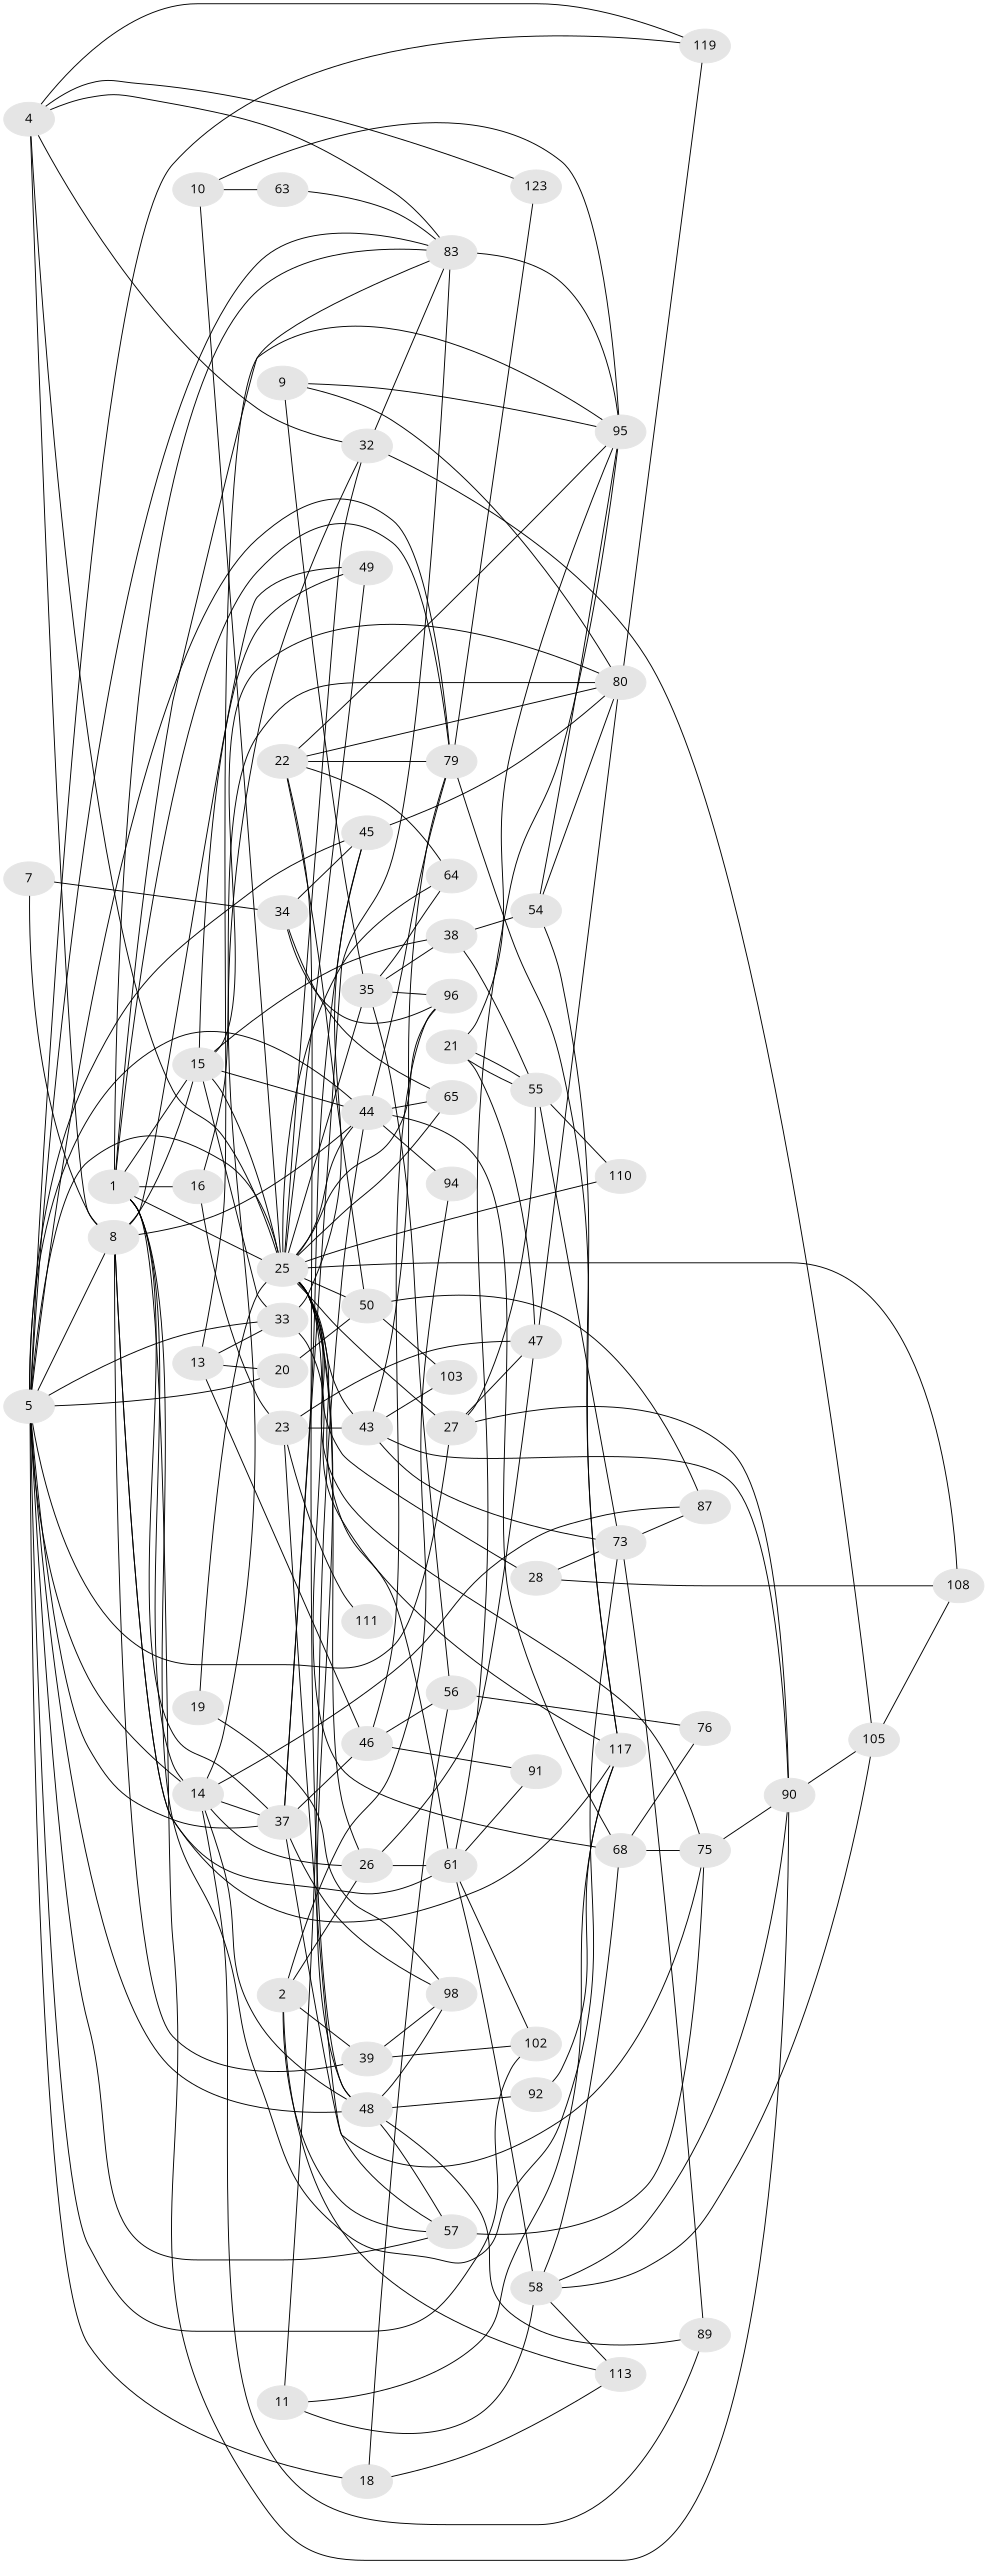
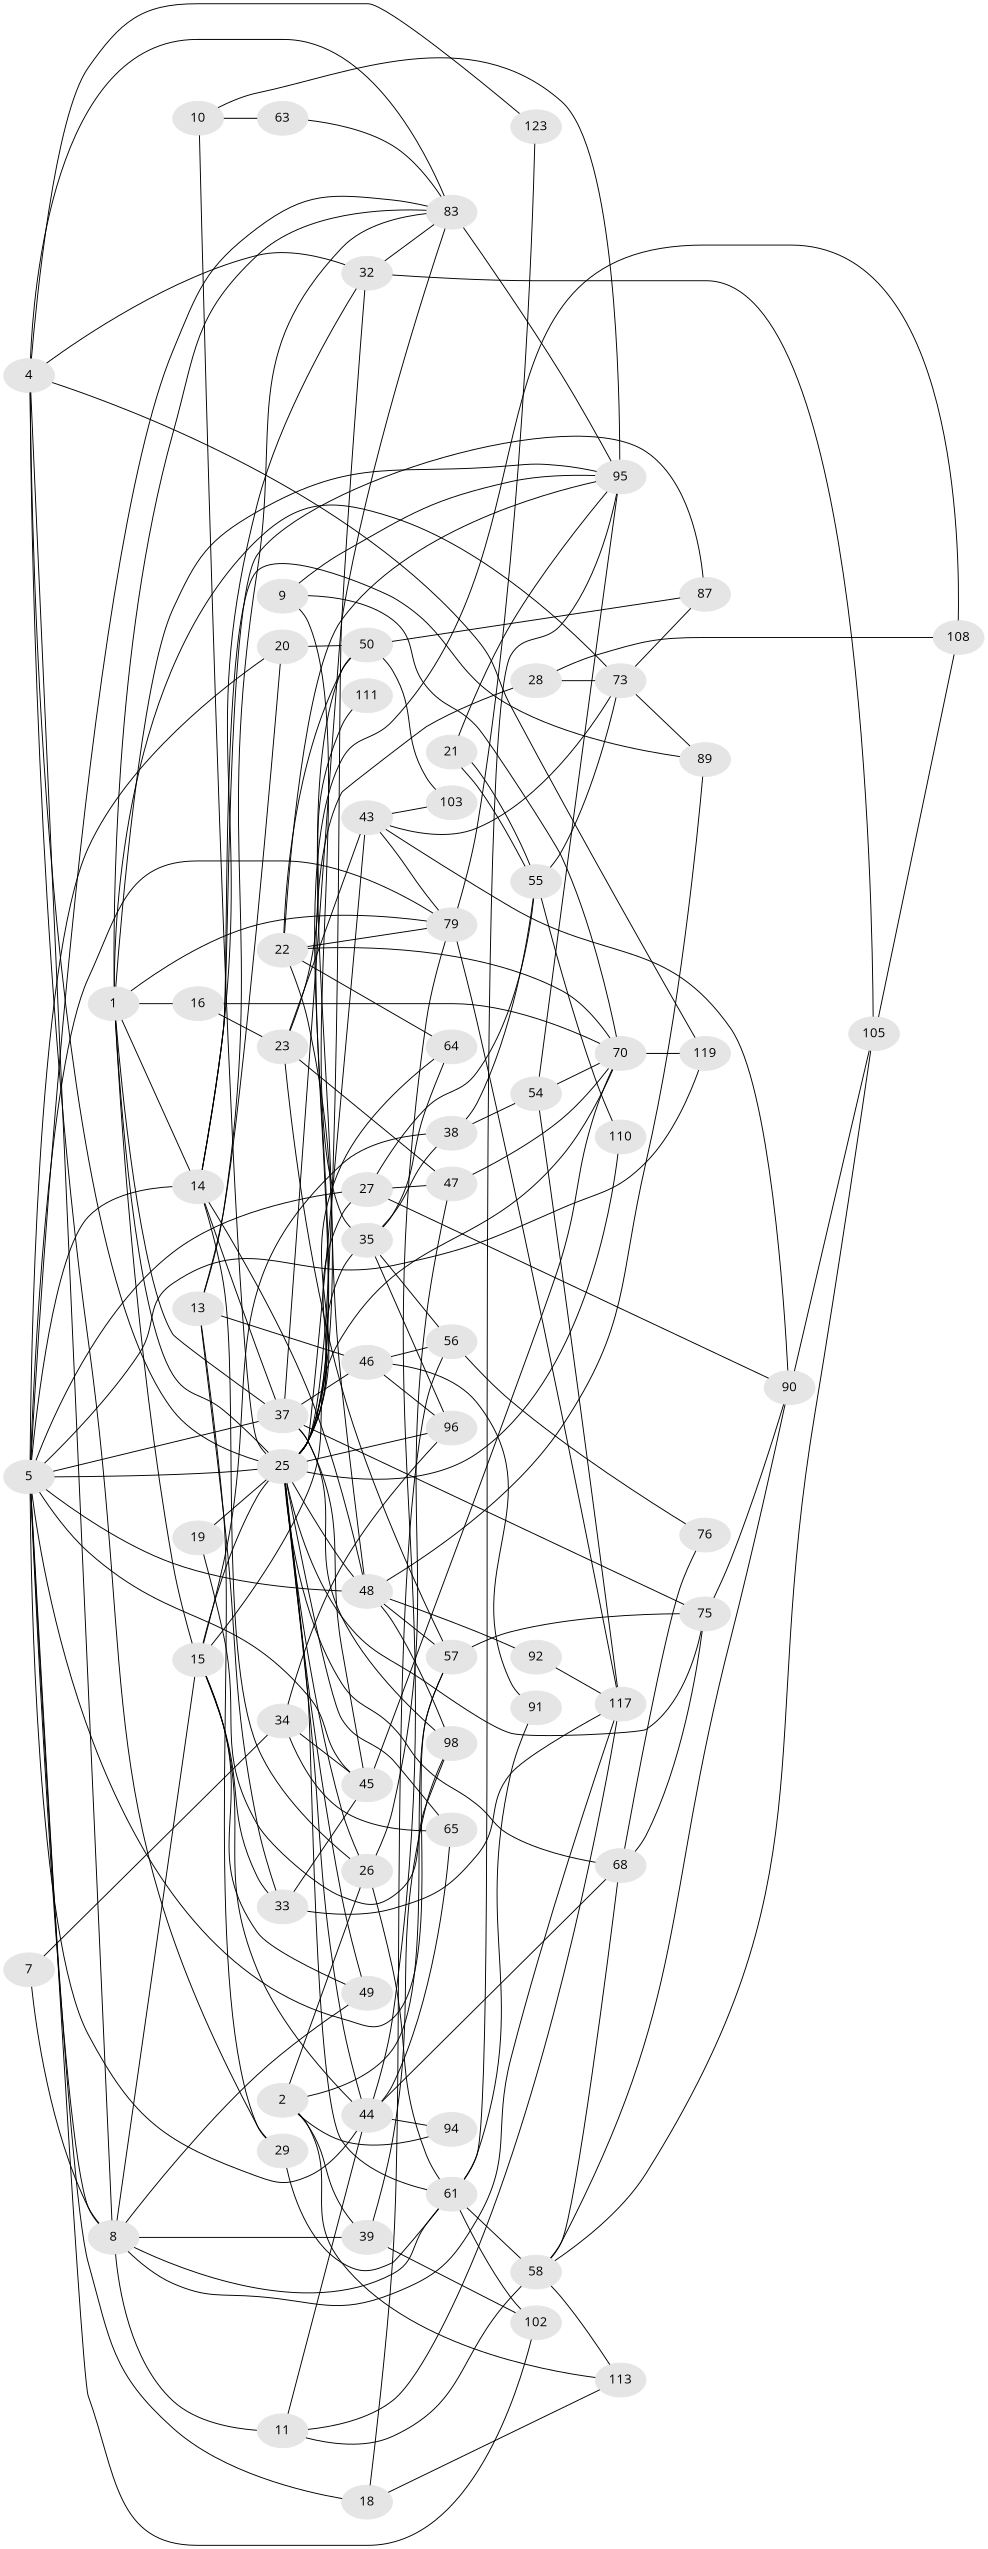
  graph {
    fontname="Open Sans"
    rankdir=LR
    node [color=gray90 fontname="Open Sans" style=filled]
    edge [fontname="Open Sans"]
    1 [super="+3"]
    14 [super="+17"]
    15 [super="+24+107"]
    16
    25 [super="+30+116+106+122+53"]
    37 [super="+72+126"]
    73 [super="+112"]
    79 [super="+120"]
    83 [super="+118"]
    90 [super="+128"]
    95 [super="+100"]
    26 [super="+51"]
    32
    48 [super="+93+85"]
    87
    89
    33 [super="+36"]
    44 [super="+66"]
    49
-   80 [super="+114"]
+   80 [super="+114" label=70]
    38
    23
    27 [super="+74"]
    n24 [label=61 super="+70"]
    35 [super="+81"]
    50 [super="+62"]
    64
    43 [super="+104"]
    28
    65
    68 [super="+71"]
    75 [super="+127"]
    96
    108
    110
    45
    46 [super="+121"]
    98
    123
    117 [super="+125"]
    105
    2
    39
    57
    94
    113
    47 [super="+52+67"]
    102
    4 [super="+99"]
    8 [super="+42+78"]
+   29
    119
    11 [super="+101"]
    5 [super="+40+12"]
    18
    20
    56 [super="+115"]
    55
    92
    58 [super="+77"]
    7
    34
    91
    9
    10
    63
    13
    54 [super="+97"]
    111
    76
    19
    103
    21
    22
    1 -- 14
    1 -- 15
    1 -- 16
    1 -- 25
    1 -- 37
    1 -- 73
    1 -- 79
    1 -- 83
-   1 -- 90
    1 -- 95
    14 -- 37
    14 -- 26
    14 -- 32
    14 -- 48
    14 -- 87
    14 -- 89
    15 -- 25 [weight=2]
    15 -- 33
    15 -- 44
    15 -- 49
    15 -- 80
    15 -- 38
    16 -- 80 [weight=2]
    16 -- 23
    25 -- 26
    25 -- 32
    25 -- 48 [weight=2]
    25 -- 44
    25 -- 49
    25 -- 27
    25 -- n24
    25 -- 35
    25 -- 50
    25 -- 64
    25 -- 43 [weight=2]
    25 -- 28
    25 -- 65
    25 -- 68 [weight=2]
    25 -- 75
    25 -- 96
    25 -- 108
    25 -- 110
    37 -- 83
    37 -- 75
    37 -- 45
    37 -- 46
    37 -- 98
    73 -- 87
    73 -- 89
    79 -- 123
    79 -- 117
    83 -- 95
    90 -- 105
    26 -- n24
    26 -- 47
    32 -- 83
    32 -- 105
    48 -- 89
    48 -- 98
    48 -- 57
    48 -- 92
    33 -- 45
    33 -- 117
    44 -- 79
    44 -- 65
    44 -- 68
    44 -- 94
    80 -- 119
    38 -- 55
    38 -- 54
    23 -- 43
    23 -- 57
    23 -- 47
    23 -- 111
    27 -- 90
    27 -- 47
    27 -- 55
    n24 -- 95
    n24 -- 102
    n24 -- 58
    n24 -- 91
    35 -- 38
    35 -- 64
    35 -- 96
    35 -- 56
    50 -- 87
    50 -- 103
    43 -- 73
    43 -- 79
    43 -- 90
    43 -- 103
    28 -- 73
    28 -- 108
    68 -- 75
    68 -- 76
    75 -- 90
    45 -- 80
    46 -- 96
    46 -- 56
    46 -- 91
    105 -- 108
    2 -- 26
    2 -- 39
    2 -- 57
    2 -- 94
    2 -- 113
    39 -- 98
    39 -- 102
    57 -- 75
    47 -- 80
    4 -- 25
    4 -- 83
    4 -- 32
    4 -- 123
    4 -- 8
+   4 -- 29
    4 -- 119
    8 -- 15
    8 -- 49
    8 -- n24
    8 -- 117
    8 -- 39
-   8 -- 44
+   8 -- 11
+   29 -- n24
    11 -- 44
    11 -- 117
    11 -- 58
    5 -- 14 [weight=2]
    5 -- 25
    5 -- 37
    5 -- 79
    5 -- 83
    5 -- 48
-   5 -- 33
    5 -- 44
    5 -- 27
    5 -- 45
    5 -- 57
    5 -- 102
    5 -- 8
    5 -- 119
    5 -- 18
    5 -- 20
    18 -- 113
    18 -- 56
    20 -- 50
    56 -- 76
    55 -- 73
    55 -- 110
    92 -- 117
    58 -- 90
    58 -- 68
    58 -- 105
    58 -- 113
    7 -- 8
    7 -- 34
    34 -- 65
    34 -- 96
    34 -- 45
    9 -- 95
    9 -- 80
    9 -- 35
    10 -- 25
    10 -- 95
    10 -- 63
    63 -- 83
    13 -- 83
    13 -- 33
    13 -- 46
+   13 -- 29
    13 -- 20
    54 -- 95
    54 -- 80
    54 -- 117
    19 -- 25
    19 -- 98
    21 -- 95
-   21 -- 47
    21 -- 55
    21 -- 55
    22 -- 79
    22 -- 95
    22 -- 48
    22 -- 80
    22 -- 50
    22 -- 64
  }
